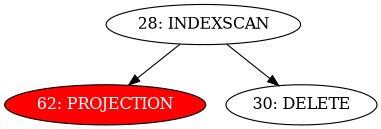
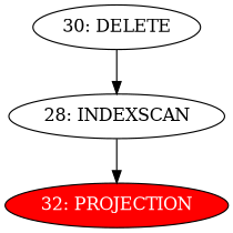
  digraph {
    n1 [label="28: INDEXSCAN"]
-   n2 [fillcolor=red fontcolor=white label="62: PROJECTION" style=filled]
+   n2 [fillcolor=red fontcolor=white label="32: PROJECTION" style=filled]
    n3 [label="30: DELETE"]
    n1 -> n2
-   n1 -> n3
+   n3 -> n1
  }
